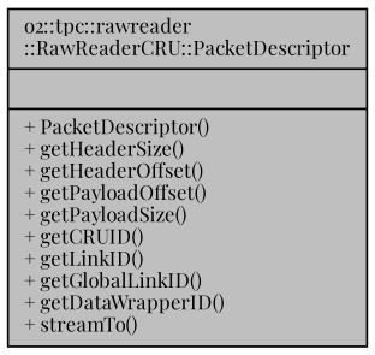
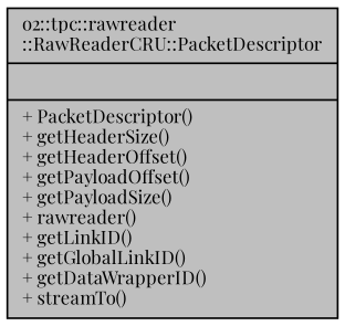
  digraph {
    fontname="Playfair Display"
-   n1 [color=black fillcolor=grey75 fontcolor=black fontname="Playfair Display" fontsize=10 height=0.2 label="{o2::tpc::rawreader\l::RawReaderCRU::PacketDescriptor\n||+ PacketDescriptor()\l+ getHeaderSize()\l+ getHeaderOffset()\l+ getPayloadOffset()\l+ getPayloadSize()\l+ getCRUID()\l+ getLinkID()\l+ getGlobalLinkID()\l+ getDataWrapperID()\l+ streamTo()\l}" shape=record style=filled width=0.4]
+   n1 [color=black fillcolor=grey75 fontcolor=black fontname="Playfair Display" fontsize=10 height=0.2 label="{o2::tpc::rawreader\l::RawReaderCRU::PacketDescriptor\n||+ PacketDescriptor()\l+ getHeaderSize()\l+ getHeaderOffset()\l+ getPayloadOffset()\l+ getPayloadSize()\l+ rawreader()\l+ getLinkID()\l+ getGlobalLinkID()\l+ getDataWrapperID()\l+ streamTo()\l}" shape=record style=filled width=0.4]
  }
